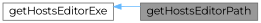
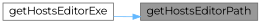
  digraph {
    rankdir=RL
    fontname=Montserrat
    node [fontname=Montserrat fontsize=14 shape=box style=filled]
    n1 [color=gray40 fillcolor=grey60 fontcolor=black height=0.2 label=getHostsEditorPath width=0.4]
    n2 [color=grey40 fillcolor=white height=0.2 label=getHostsEditorExe width=0.4]
-   n2 -> n1 [color=steelblue1 dir=back fontname=Montserrat fontsize=14 labelfontname=Helvetica labelfontsize=14 style=solid]
+   n1 -> n2 [color=steelblue1 dir=back fontname=Montserrat fontsize=14 labelfontname=Helvetica labelfontsize=14 style=solid]
  }
